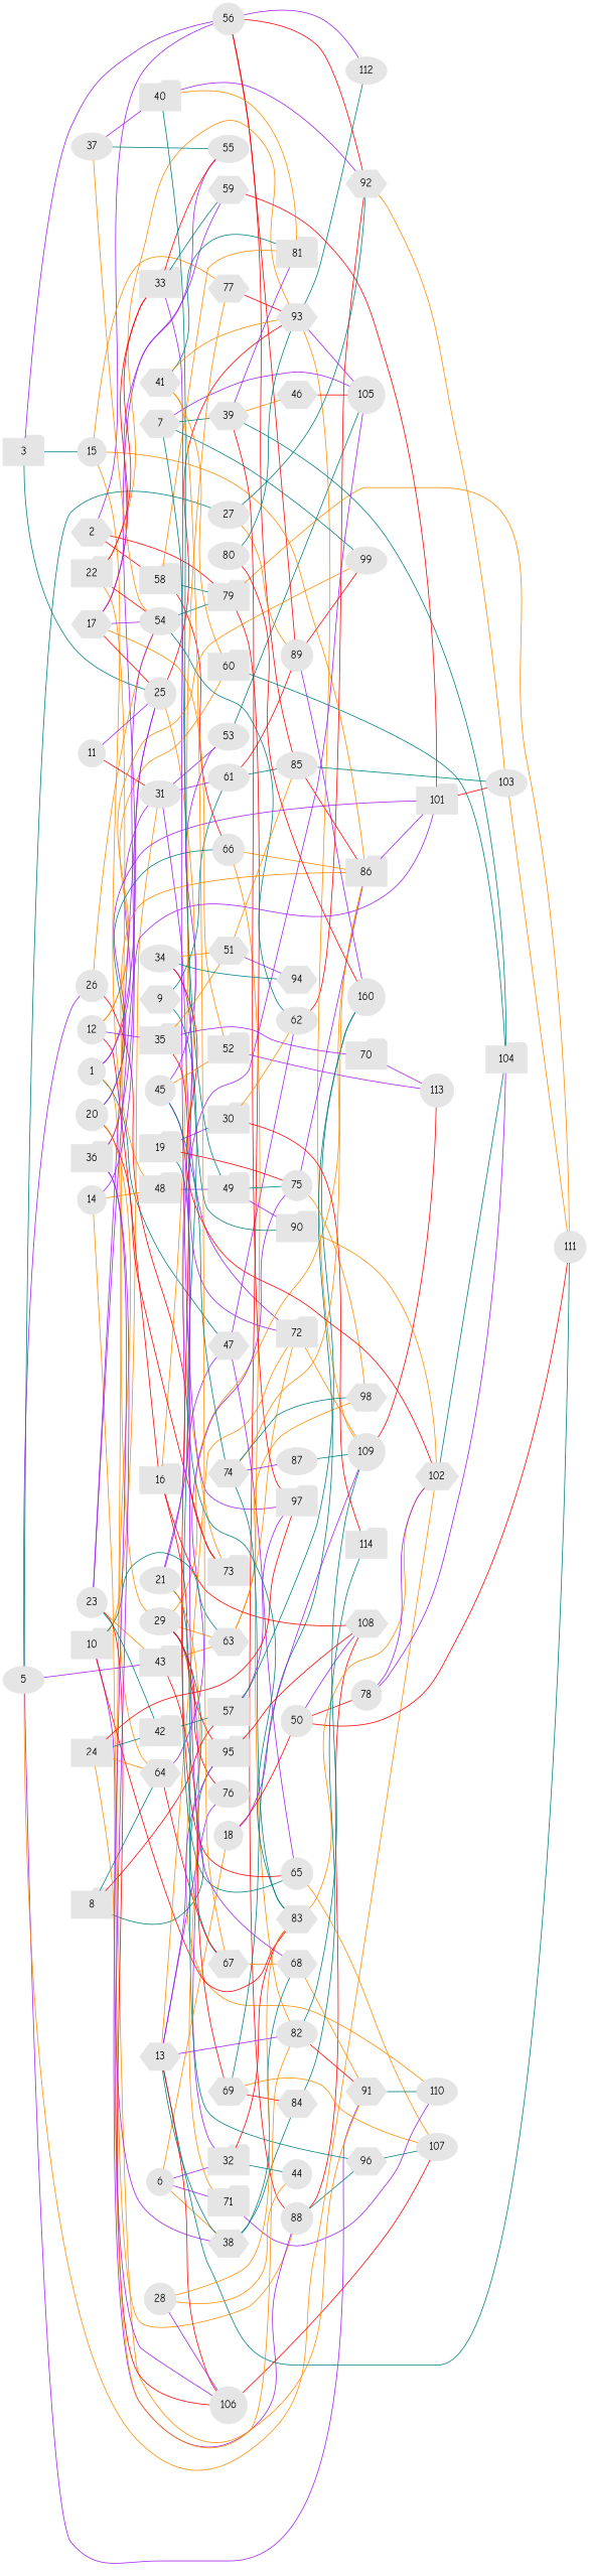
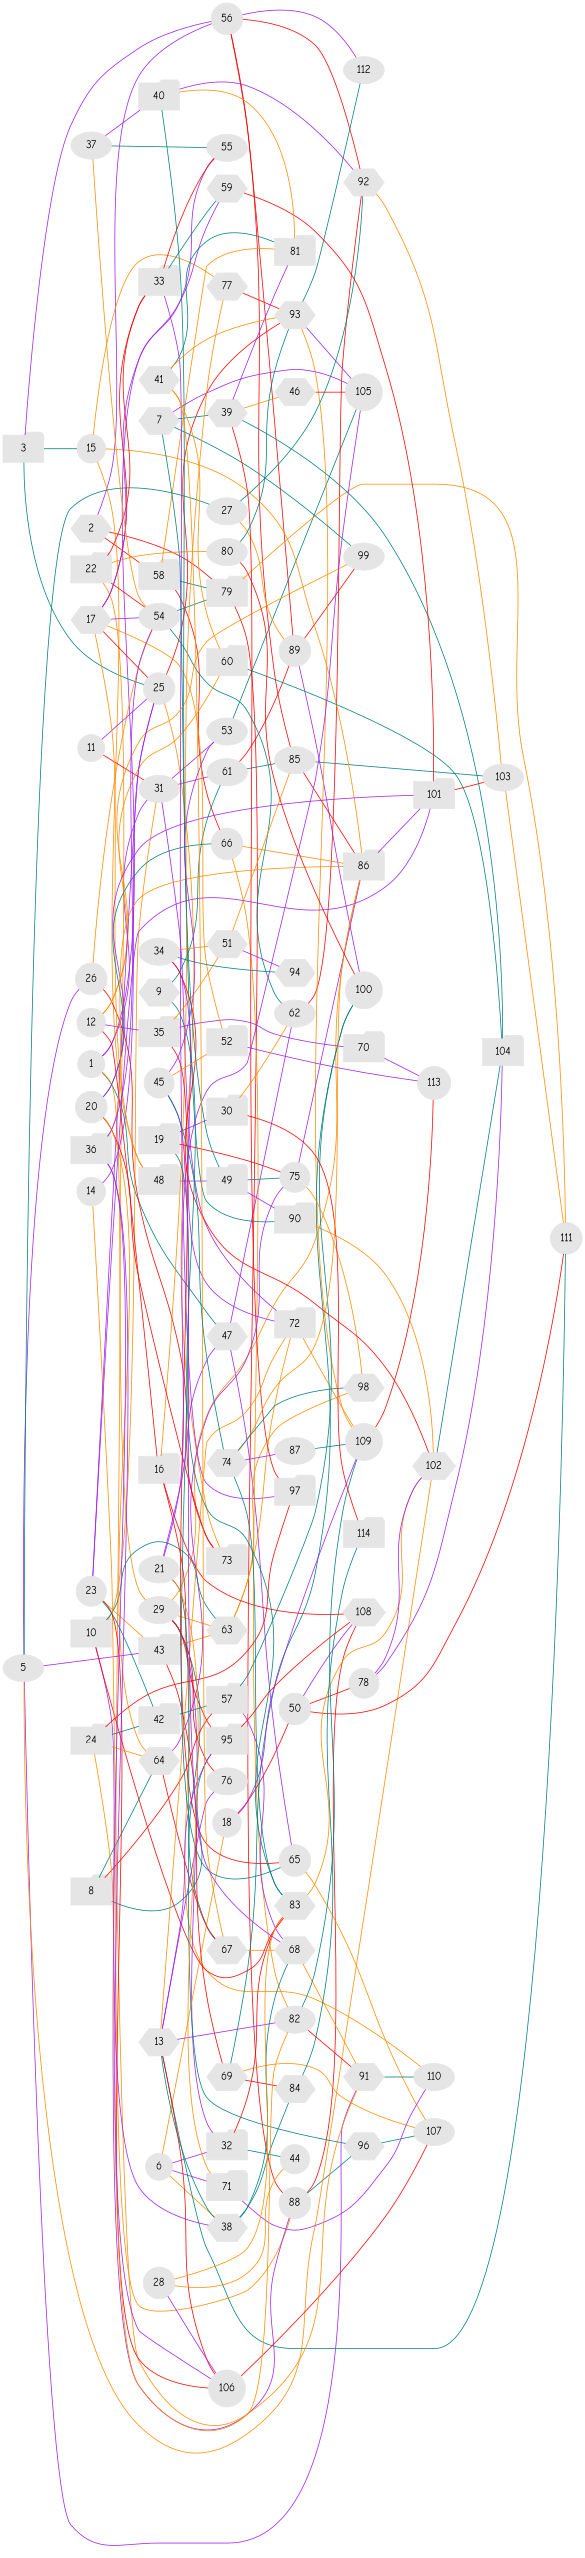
  graph {
    fontname="Comic Neue"
    rankdir=LR
    node [color=gray90 fontname="Comic Neue" shape=folder style=filled]
    edge [color=purple fontname="Comic Neue"]
    1 [shape=circle]
    31 [shape=ellipse]
    47 [shape=hexagon]
    55 [shape=ellipse]
    88 [shape=circle]
    61 [shape=ellipse]
    72
    53 [shape=ellipse]
    65 [shape=circle]
    62 [shape=ellipse]
    108 [shape=hexagon]
    96 [shape=hexagon]
    2 [shape=hexagon]
    56 [shape=circle]
    58
    79
    89 [shape=circle]
    92 [shape=hexagon]
    85 [shape=ellipse]
    112 [shape=ellipse]
    66 [shape=circle]
    81
    111 [shape=circle]
    3
    15 [shape=circle]
    25 [shape=circle]
    48
    77 [shape=hexagon]
    86
    73
    93 [shape=hexagon]
    22
    33
    54 [shape=ellipse]
    29 [shape=ellipse]
    5 [shape=ellipse]
    26 [shape=circle]
    27 [shape=ellipse]
    43
    91 [shape=hexagon]
    102 [shape=hexagon]
    63 [shape=hexagon]
    69 [shape=hexagon]
    110 [shape=ellipse]
    104
    6 [shape=circle]
    18 [shape=circle]
    32
    38 [shape=hexagon]
    71
    50 [shape=circle]
    109 [shape=circle]
    83 [shape=hexagon]
    44 [shape=circle]
    68 [shape=hexagon]
    84 [shape=hexagon]
    7 [shape=hexagon]
    39 [shape=hexagon]
    90
    99 [shape=ellipse]
    105 [shape=circle]
    97
    46 [shape=hexagon]
    8
    57
    64 [shape=hexagon]
    95
-   100 [shape=circle label=160]
+   100 [shape=circle]
    75 [shape=circle]
    67 [shape=hexagon]
    9 [shape=hexagon]
    10
    98 [shape=hexagon]
    11 [shape=circle]
    12 [shape=circle]
    16
    35
    60
    51 [shape=hexagon]
    70
    13 [shape=hexagon]
    76 [shape=ellipse]
    82 [shape=ellipse]
    106 [shape=circle]
    107 [shape=ellipse]
    14 [shape=circle]
    49
    101
    17 [shape=hexagon]
    52
    59 [shape=hexagon]
    113 [shape=circle]
    78 [shape=circle]
    19
    30
    114
    20 [shape=circle]
    103 [shape=ellipse]
    21 [shape=ellipse]
    23 [shape=circle]
    42
    24
    28 [shape=circle]
    34 [shape=ellipse]
    94 [shape=hexagon]
    36
    37 [shape=ellipse]
    40
    41 [shape=hexagon]
    45 [shape=circle]
    74 [shape=hexagon]
    87 [shape=ellipse]
    80 [shape=ellipse]
    1 -- 31
    1 -- 47 [color=teal]
    1 -- 55
    1 -- 88 [color=darkorange]
    31 -- 61
    31 -- 72
    31 -- 53
    47 -- 65
    47 -- 62
    88 -- 108 [color=red]
    88 -- 96 [color=teal]
    61 -- 89 [color=red]
    61 -- 85 [color=teal]
    72 -- 109 [color=darkorange]
    53 -- 105 [color=teal]
    65 -- 107 [color=darkorange]
    62 -- 92 [color=red]
    96 -- 107 [color=teal]
    2 -- 56
    2 -- 58 [color=red]
    2 -- 79 [color=red]
    56 -- 89 [color=red]
    56 -- 92 [color=red]
    56 -- 85 [color=red]
    56 -- 112
    58 -- 79 [color=teal]
    58 -- 66 [color=red]
    58 -- 81 [color=darkorange]
    79 -- 88 [color=red]
    79 -- 111 [color=darkorange]
    89 -- 99 [color=red]
    89 -- 100
    92 -- 103 [color=darkorange]
    85 -- 86 [color=red]
    85 -- 103 [color=teal]
    66 -- 86 [color=darkorange]
    66 -- 82 [color=darkorange]
    3 -- 56
    3 -- 15 [color=teal]
    3 -- 25 [color=teal]
    15 -- 48 [color=darkorange]
    15 -- 77 [color=darkorange]
    15 -- 86 [color=darkorange]
    25 -- 73 [color=darkorange]
    25 -- 93 [color=red]
    48 -- 49
    77 -- 93 [color=red]
    86 -- 101
    93 -- 112 [color=teal]
    93 -- 109 [color=darkorange]
    93 -- 105
-   22 -- 93 [color=darkorange]
+   22 -- 80 [color=darkorange]
    22 -- 33 [color=red]
    22 -- 54 [color=red]
    22 -- 29 [color=darkorange]
    33 -- 55 [color=red]
    33 -- 97
    33 -- 59 [color=teal]
    54 -- 62 [color=teal]
    54 -- 79 [color=teal]
    29 -- 86 [color=darkorange]
    29 -- 63 [color=darkorange]
    29 -- 110 [color=darkorange]
    29 -- 32
    29 -- 67 [color=teal]
    29 -- 76 [color=red]
    5 -- 26
    5 -- 27 [color=teal]
    5 -- 43
    5 -- 91
    5 -- 102 [color=darkorange]
    26 -- 73 [color=red]
    26 -- 54 [color=darkorange]
    27 -- 89 [color=darkorange]
    27 -- 92 [color=teal]
    43 -- 63 [color=darkorange]
    43 -- 69 [color=red]
    91 -- 110 [color=teal]
    102 -- 104 [color=teal]
    63 -- 72 [color=darkorange]
    63 -- 98 [color=darkorange]
    69 -- 84 [color=red]
    69 -- 100 [color=teal]
    69 -- 107 [color=darkorange]
    6 -- 18 [color=darkorange]
    6 -- 32
    6 -- 38 [color=darkorange]
    6 -- 71
    18 -- 50 [color=red]
    18 -- 109
    32 -- 83 [color=red]
    32 -- 44 [color=teal]
    38 -- 68 [color=teal]
    38 -- 84 [color=teal]
    71 -- 110
    50 -- 108
    50 -- 111 [color=red]
    50 -- 78 [color=red]
    109 -- 113 [color=red]
    83 -- 102 [color=darkorange]
    68 -- 91 [color=darkorange]
    84 -- 114 [color=teal]
    7 -- 39 [color=teal]
    7 -- 90 [color=teal]
    7 -- 99 [color=teal]
    7 -- 105
    39 -- 81
    39 -- 104 [color=teal]
    39 -- 97 [color=red]
    39 -- 46 [color=darkorange]
    90 -- 102 [color=darkorange]
    46 -- 105 [color=red]
    8 -- 57 [color=red]
    8 -- 64 [color=teal]
    8 -- 95 [color=teal]
-   57 -- 97
+   57 -- 68
    57 -- 100 [color=teal]
    64 -- 75
    64 -- 67 [color=red]
    95 -- 108 [color=red]
    75 -- 86
    75 -- 98 [color=darkorange]
    67 -- 68 [color=darkorange]
    9 -- 61 [color=teal]
    9 -- 83 [color=teal]
    10 -- 31 [color=darkorange]
    10 -- 88
    10 -- 63 [color=teal]
    10 -- 83 [color=red]
    11 -- 31 [color=red]
    11 -- 25
    12 -- 99 [color=darkorange]
    12 -- 16 [color=red]
    12 -- 35
    12 -- 60 [color=darkorange]
    16 -- 108 [color=red]
    16 -- 77 [color=darkorange]
    16 -- 95 [color=red]
    35 -- 65 [color=red]
    35 -- 51 [color=darkorange]
    35 -- 70
    60 -- 104 [color=teal]
    51 -- 85 [color=darkorange]
    51 -- 94
    70 -- 113
    13 -- 72 [color=darkorange]
    13 -- 111 [color=teal]
    13 -- 38 [color=teal]
    13 -- 95
    13 -- 76
    13 -- 82
    13 -- 106 [color=red]
    82 -- 91 [color=red]
    82 -- 109 [color=teal]
    106 -- 107 [color=red]
    14 -- 25
    14 -- 91 [color=darkorange]
    49 -- 90
    49 -- 75 [color=teal]
    101 -- 103 [color=red]
    17 -- 25 [color=red]
-   14 -- 48 [color=darkorange]
+   17 -- 48 [color=darkorange]
    17 -- 33 [color=red]
    17 -- 54
    17 -- 52 [color=darkorange]
    17 -- 59
    52 -- 113
    59 -- 101 [color=red]
    78 -- 102
    78 -- 104
    19 -- 65 [color=teal]
    19 -- 75 [color=red]
    19 -- 30
    30 -- 62 [color=darkorange]
    30 -- 114 [color=red]
    20 -- 66 [color=teal]
    20 -- 73 [color=red]
    20 -- 64 [color=darkorange]
    20 -- 101
    103 -- 111 [color=darkorange]
    21 -- 47
    21 -- 96 [color=teal]
    21 -- 71 [color=darkorange]
    21 -- 105
    23 -- 25
    23 -- 43 [color=darkorange]
    23 -- 106 [color=red]
    23 -- 101
    23 -- 42 [color=teal]
    42 -- 57 [color=teal]
    24 -- 97 [color=red]
    24 -- 64 [color=darkorange]
    24 -- 82 [color=darkorange]
    24 -- 42 [color=teal]
    28 -- 83 [color=darkorange]
    28 -- 44 [color=darkorange]
    28 -- 106
    34 -- 72
    34 -- 102 [color=red]
    34 -- 51 [color=darkorange]
    34 -- 94 [color=teal]
    36 -- 86 [color=darkorange]
    36 -- 54
    36 -- 38
    36 -- 106
    37 -- 55 [color=teal]
    37 -- 54 [color=darkorange]
    37 -- 40
    40 -- 92
    40 -- 81 [color=darkorange]
    40 -- 49 [color=teal]
    41 -- 81 [color=teal]
    41 -- 93 [color=darkorange]
    41 -- 67 [color=darkorange]
    41 -- 60 [color=darkorange]
    45 -- 53
    45 -- 68
    45 -- 52 [color=darkorange]
    45 -- 74 [color=teal]
    74 -- 86 [color=darkorange]
    74 -- 83 [color=teal]
    74 -- 98 [color=teal]
    74 -- 87
    87 -- 109 [color=teal]
    80 -- 93 [color=teal]
    80 -- 100 [color=red]
  }
